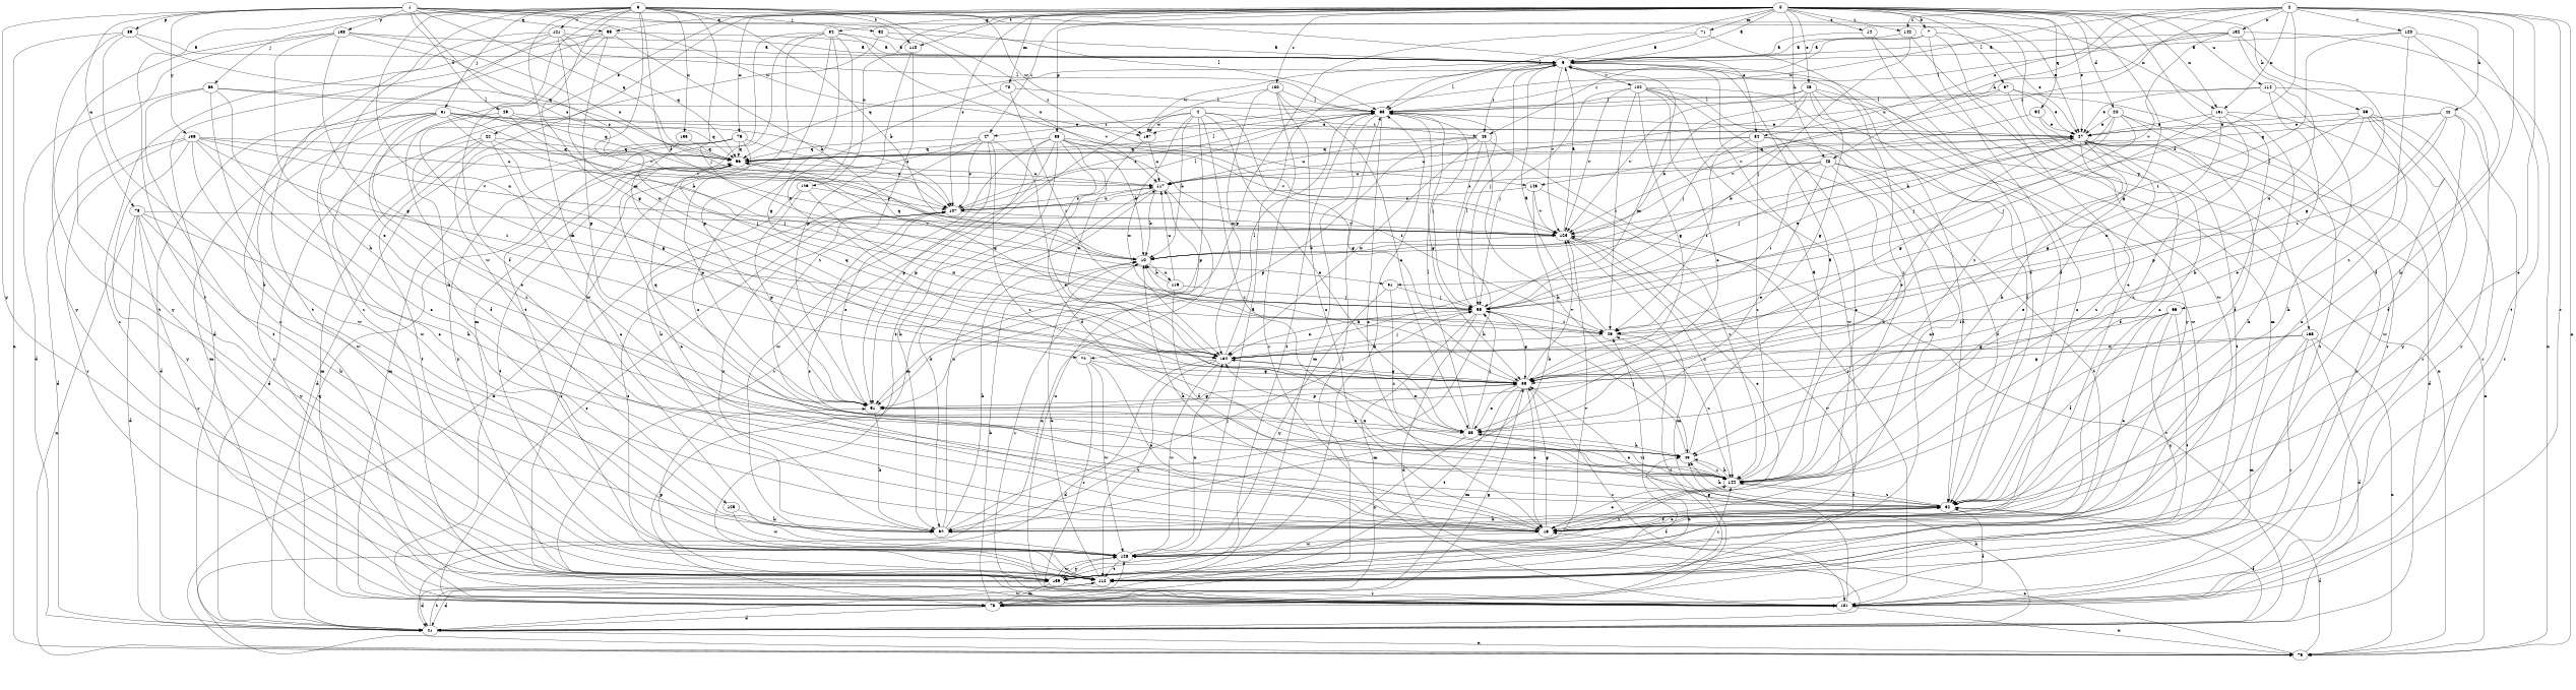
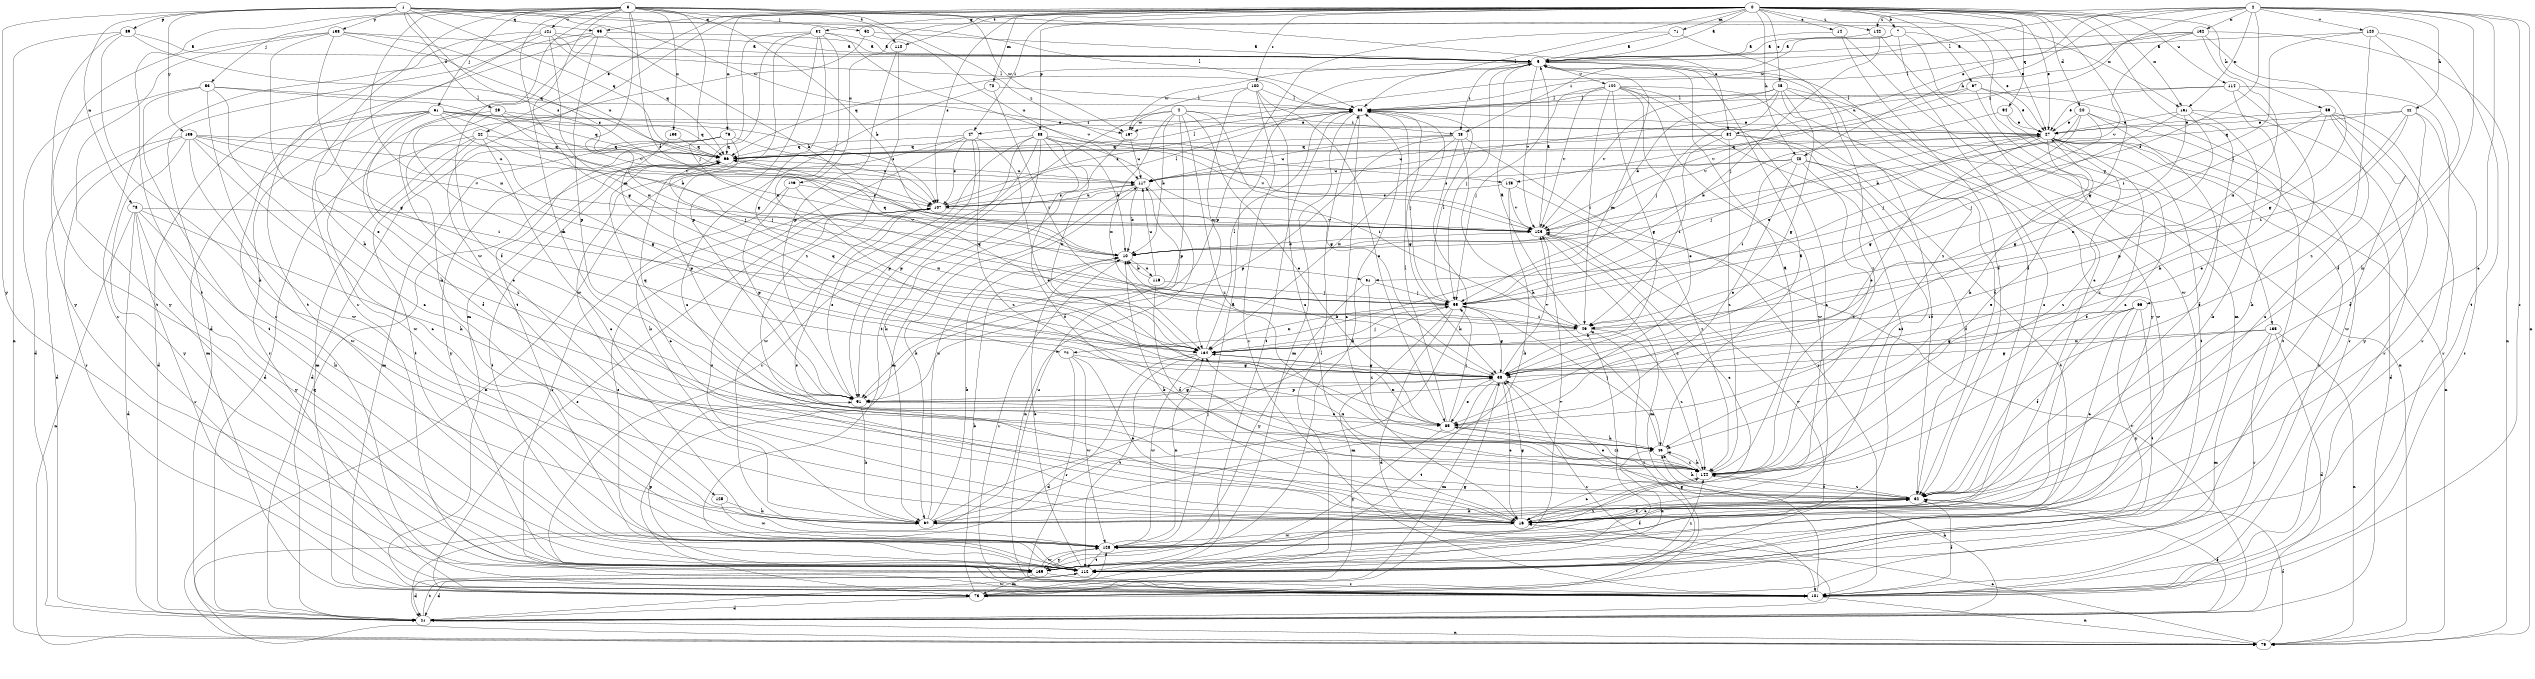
  strict digraph {
    0
    5
    7
    14
    20
    22
    25
    27
    34
    38
    40
    47
    59
    66
    67
    68
    70
    71
    76
    88
    94
    95
    100
    107
    110
    114
    125
    129
    131
    135
    142
    96
    n33 [label=167]
    139
    55
    72
    48
    144
    122
    123
    16
    32
    73
    10
    112
    21
    79
    128
    101
    43
    85
    134
    91
    49
    117
    62
    1
    29
    78
    89
    136
    138
    2
    31
    42
    84
    120
    132
    143
    3
    51
    52
    53
    121
    133
    116
    4
    0 -> 5 [label=a]
    0 -> 7 [label=b]
    0 -> 14 [label=c]
    0 -> 20 [label=d]
    0 -> 22 [label=e]
    0 -> 25 [label=e]
    0 -> 27 [label=e]
    0 -> 34 [label=g]
    0 -> 38 [label=g]
    0 -> 40 [label=h]
    0 -> 47 [label=i]
    0 -> 59 [label=k]
    0 -> 66 [label=l]
    0 -> 67 [label=l]
    0 -> 68 [label=l]
    0 -> 70 [label=m]
    0 -> 71 [label=m]
    0 -> 76 [label=n]
    0 -> 88 [label=p]
    0 -> 94 [label=q]
    0 -> 95 [label=q]
    0 -> 100 [label=r]
    0 -> 107 [label=s]
    0 -> 110 [label=t]
    0 -> 114 [label=u]
    0 -> 125 [label=w]
    0 -> 129 [label=x]
    0 -> 131 [label=x]
    0 -> 135 [label=y]
    0 -> 142 [label=z]
    5 -> 96 [label=q]
    5 -> n33 [label=w]
    5 -> 139 [label=y]
    5 -> 55 [label=j]
    5 -> 72 [label=m]
    5 -> 48 [label=i]
    5 -> 144 [label=z]
    5 -> 122 [label=v]
    5 -> 123 [label=v]
    7 -> 5 [label=a]
    7 -> 27 [label=e]
    7 -> 48 [label=i]
    7 -> 16 [label=c]
    7 -> 32 [label=f]
    14 -> 5 [label=a]
    14 -> 32 [label=f]
    14 -> 73 [label=m]
    20 -> 27 [label=e]
    20 -> 38 [label=g]
    20 -> 55 [label=j]
    20 -> 32 [label=f]
    20 -> 10 [label=b]
    20 -> 112 [label=t]
    22 -> 96 [label=q]
    22 -> 55 [label=j]
    22 -> 16 [label=c]
    22 -> 73 [label=m]
    22 -> 112 [label=t]
    22 -> 21 [label=d]
    25 -> 38 [label=g]
    25 -> 68 [label=l]
    25 -> 55 [label=j]
    25 -> 123 [label=v]
    25 -> 16 [label=c]
    25 -> 10 [label=b]
    25 -> 79 [label=n]
    25 -> 128 [label=w]
    27 -> 96 [label=q]
    27 -> 55 [label=j]
    27 -> 144 [label=z]
    27 -> 32 [label=f]
    27 -> 10 [label=b]
    27 -> 21 [label=d]
    27 -> 79 [label=n]
    27 -> 101 [label=r]
    27 -> 43 [label=h]
    27 -> 85 [label=o]
    34 -> 5 [label=a]
    34 -> 38 [label=g]
    34 -> 123 [label=v]
    34 -> 73 [label=m]
    34 -> 112 [label=t]
    34 -> 128 [label=w]
    34 -> 134 [label=x]
    34 -> 91 [label=p]
    38 -> 123 [label=v]
    38 -> 16 [label=c]
    38 -> 73 [label=m]
    38 -> 10 [label=b]
    38 -> 112 [label=t]
    38 -> 101 [label=r]
    38 -> 85 [label=o]
    38 -> 91 [label=p]
    40 -> 107 [label=s]
    40 -> 144 [label=z]
    40 -> 32 [label=f]
    40 -> 112 [label=t]
    40 -> 85 [label=o]
    40 -> 49 [label=i]
    40 -> 117 [label=u]
    47 -> 107 [label=s]
    47 -> 96 [label=q]
    47 -> 144 [label=z]
    47 -> 79 [label=n]
    47 -> 85 [label=o]
    47 -> 91 [label=p]
    47 -> 62 [label=k]
    59 -> 27 [label=e]
    59 -> 139 [label=y]
    59 -> 16 [label=c]
    59 -> 128 [label=w]
    59 -> 101 [label=r]
    59 -> 134 [label=x]
    59 -> 91 [label=p]
    66 -> 38 [label=g]
    66 -> 139 [label=y]
    66 -> 16 [label=c]
    66 -> 32 [label=f]
    66 -> 112 [label=t]
    66 -> 49 [label=i]
    67 -> 27 [label=e]
    67 -> 68 [label=l]
    67 -> 123 [label=v]
    67 -> 16 [label=c]
    67 -> 101 [label=r]
    68 -> 27 [label=e]
    68 -> 38 [label=g]
    68 -> 107 [label=s]
    68 -> 55 [label=j]
    68 -> 16 [label=c]
    68 -> 73 [label=m]
    68 -> 112 [label=t]
    70 -> 68 [label=l]
    70 -> 16 [label=c]
    70 -> 49 [label=i]
    71 -> 5 [label=a]
    71 -> 144 [label=z]
    71 -> 91 [label=p]
    76 -> 107 [label=s]
    76 -> 96 [label=q]
    76 -> 139 [label=y]
    76 -> 73 [label=m]
    76 -> 21 [label=d]
    76 -> 91 [label=p]
    88 -> 96 [label=q]
    88 -> 123 [label=v]
    88 -> 32 [label=f]
    88 -> 10 [label=b]
    88 -> 128 [label=w]
    88 -> 101 [label=r]
    88 -> 134 [label=x]
    88 -> 91 [label=p]
    88 -> 49 [label=i]
    88 -> 62 [label=k]
    94 -> 27 [label=e]
    94 -> 123 [label=v]
    94 -> 112 [label=t]
    95 -> 5 [label=a]
    95 -> 16 [label=c]
    95 -> 10 [label=b]
    95 -> 21 [label=d]
    95 -> 101 [label=r]
    95 -> 91 [label=p]
    100 -> 68 [label=l]
    100 -> 16 [label=c]
    100 -> 112 [label=t]
    100 -> 101 [label=r]
    100 -> 85 [label=o]
    100 -> 134 [label=x]
    107 -> 68 [label=l]
    107 -> 123 [label=v]
    107 -> 117 [label=u]
    110 -> 144 [label=z]
    110 -> 91 [label=p]
    114 -> 27 [label=e]
    114 -> 68 [label=l]
    114 -> 101 [label=r]
    114 -> 43 [label=h]
    114 -> 62 [label=k]
    125 -> 128 [label=w]
    125 -> 62 [label=k]
    129 -> 107 [label=s]
    129 -> 101 [label=r]
    129 -> 134 [label=x]
    129 -> 91 [label=p]
    131 -> 27 [label=e]
    131 -> 38 [label=g]
    131 -> 55 [label=j]
    131 -> 144 [label=z]
    131 -> 101 [label=r]
    131 -> 62 [label=k]
    135 -> 38 [label=g]
    135 -> 73 [label=m]
    135 -> 21 [label=d]
    135 -> 79 [label=n]
    135 -> 101 [label=r]
    135 -> 134 [label=x]
    142 -> 5 [label=a]
    142 -> 55 [label=j]
    142 -> 128 [label=w]
    96 -> 68 [label=l]
    96 -> 16 [label=c]
    96 -> 112 [label=t]
    96 -> 117 [label=u]
    n33 -> 73 [label=m]
    n33 -> 117 [label=u]
    139 -> 68 [label=l]
    139 -> 123 [label=v]
    139 -> 73 [label=m]
    139 -> 21 [label=d]
    139 -> 128 [label=w]
    139 -> 101 [label=r]
    139 -> 91 [label=p]
    55 -> 27 [label=e]
    55 -> 38 [label=g]
    55 -> 68 [label=l]
    55 -> 73 [label=m]
    55 -> 21 [label=d]
    55 -> 134 [label=x]
    55 -> 49 [label=i]
    72 -> 38 [label=g]
    72 -> 16 [label=c]
    72 -> 128 [label=w]
    72 -> 101 [label=r]
    48 -> 96 [label=q]
    48 -> 101 [label=r]
    48 -> 43 [label=h]
    48 -> 134 [label=x]
    48 -> 91 [label=p]
    48 -> 117 [label=u]
    48 -> 62 [label=k]
    144 -> 5 [label=a]
    144 -> 27 [label=e]
    144 -> 16 [label=c]
    144 -> 32 [label=f]
    144 -> 43 [label=h]
    144 -> 85 [label=o]
    144 -> 134 [label=x]
    122 -> 38 [label=g]
-   5 -> 68 [label=l]
+   122 -> 68 [label=l]
    122 -> 55 [label=j]
    122 -> 123 [label=v]
    122 -> 16 [label=c]
    122 -> 32 [label=f]
    122 -> 112 [label=t]
    122 -> 128 [label=w]
    122 -> 85 [label=o]
    122 -> 49 [label=i]
    123 -> 5 [label=a]
    123 -> 144 [label=z]
    123 -> 16 [label=c]
    123 -> 73 [label=m]
    123 -> 10 [label=b]
    16 -> 38 [label=g]
    16 -> 107 [label=s]
    16 -> 32 [label=f]
    16 -> 10 [label=b]
    16 -> 128 [label=w]
    32 -> 144 [label=z]
    32 -> 16 [label=c]
    32 -> 43 [label=h]
    32 -> 62 [label=k]
    73 -> 38 [label=g]
    73 -> 68 [label=l]
    73 -> 107 [label=s]
    73 -> 10 [label=b]
    73 -> 21 [label=d]
    73 -> 49 [label=i]
    10 -> 96 [label=q]
    10 -> 101 [label=r]
    10 -> 116 [label=u]
    112 -> 107 [label=s]
    112 -> 144 [label=z]
    112 -> 123 [label=v]
    112 -> 10 [label=b]
    112 -> 21 [label=d]
    112 -> 43 [label=h]
    112 -> 49 [label=i]
    21 -> 96 [label=q]
    21 -> 123 [label=v]
    21 -> 32 [label=f]
    21 -> 112 [label=t]
    21 -> 79 [label=n]
    21 -> 128 [label=w]
    21 -> 43 [label=h]
    79 -> 16 [label=c]
    79 -> 32 [label=f]
    128 -> 5 [label=a]
    128 -> 139 [label=y]
    128 -> 144 [label=z]
    128 -> 32 [label=f]
    128 -> 112 [label=t]
    128 -> 134 [label=x]
    101 -> 38 [label=g]
    101 -> 32 [label=f]
    101 -> 79 [label=n]
    101 -> 117 [label=u]
    43 -> 5 [label=a]
    43 -> 55 [label=j]
    43 -> 144 [label=z]
    85 -> 68 [label=l]
    85 -> 139 [label=y]
    85 -> 55 [label=j]
    85 -> 144 [label=z]
    85 -> 43 [label=h]
    85 -> 134 [label=x]
    134 -> 38 [label=g]
    134 -> 68 [label=l]
    134 -> 96 [label=q]
    134 -> 55 [label=j]
    134 -> 112 [label=t]
    134 -> 21 [label=d]
    134 -> 128 [label=w]
    91 -> 38 [label=g]
    91 -> 107 [label=s]
    91 -> 96 [label=q]
    91 -> 85 [label=o]
    91 -> 62 [label=k]
    49 -> 5 [label=a]
    49 -> 96 [label=q]
    49 -> 144 [label=z]
    49 -> 134 [label=x]
    117 -> 107 [label=s]
    117 -> 10 [label=b]
    117 -> 79 [label=n]
    117 -> 62 [label=k]
    62 -> 107 [label=s]
    62 -> 55 [label=j]
    62 -> 10 [label=b]
    62 -> 117 [label=u]
    1 -> 27 [label=e]
    1 -> 68 [label=l]
    1 -> 95 [label=q]
    1 -> 107 [label=s]
    1 -> 131 [label=x]
    1 -> 96 [label=q]
    1 -> n33 [label=w]
    1 -> 139 [label=y]
    1 -> 29 [label=f]
    1 -> 78 [label=n]
    1 -> 89 [label=p]
    1 -> 136 [label=y]
    1 -> 138 [label=y]
    29 -> 27 [label=e]
    29 -> 96 [label=q]
    29 -> 32 [label=f]
    29 -> 10 [label=b]
    29 -> 134 [label=x]
    78 -> 139 [label=y]
    78 -> 123 [label=v]
    78 -> 21 [label=d]
    78 -> 79 [label=n]
    78 -> 101 [label=r]
    78 -> 43 [label=h]
    78 -> 62 [label=k]
    89 -> 5 [label=a]
    89 -> 96 [label=q]
    89 -> 139 [label=y]
    89 -> 79 [label=n]
    89 -> 62 [label=k]
    136 -> 96 [label=q]
    136 -> 139 [label=y]
    136 -> 123 [label=v]
    136 -> 16 [label=c]
    136 -> 21 [label=d]
    136 -> 128 [label=w]
    136 -> 101 [label=r]
    136 -> 49 [label=i]
    136 -> 117 [label=u]
    138 -> 5 [label=a]
    138 -> 38 [label=g]
    138 -> 107 [label=s]
    138 -> 139 [label=y]
    138 -> 112 [label=t]
    138 -> 85 [label=o]
    138 -> 117 [label=u]
    2 -> 40 [label=h]
    2 -> 131 [label=x]
    2 -> 142 [label=z]
    2 -> n33 [label=w]
    2 -> 16 [label=c]
    2 -> 79 [label=n]
    2 -> 101 [label=r]
    2 -> 62 [label=k]
    2 -> 31 [label=f]
    2 -> 42 [label=h]
    2 -> 84 [label=o]
    2 -> 120 [label=v]
    2 -> 132 [label=x]
    2 -> 143 [label=z]
    31 -> 139 [label=y]
    31 -> 55 [label=j]
    31 -> 144 [label=z]
    42 -> 27 [label=e]
    42 -> 96 [label=q]
    42 -> 32 [label=f]
    42 -> 101 [label=r]
    42 -> 85 [label=o]
    42 -> 49 [label=i]
    84 -> 96 [label=q]
    84 -> 144 [label=z]
    84 -> 16 [label=c]
    84 -> 32 [label=f]
    84 -> 49 [label=i]
    84 -> 117 [label=u]
    120 -> 5 [label=a]
    120 -> 144 [label=z]
    120 -> 32 [label=f]
    120 -> 112 [label=t]
    120 -> 49 [label=i]
    132 -> 5 [label=a]
    132 -> 38 [label=g]
    132 -> 68 [label=l]
    132 -> 123 [label=v]
    132 -> 79 [label=n]
    132 -> 134 [label=x]
    132 -> 117 [label=u]
    143 -> 107 [label=s]
    143 -> 144 [label=z]
    143 -> 123 [label=v]
    143 -> 62 [label=k]
    3 -> 38 [label=g]
    3 -> 110 [label=t]
    3 -> n33 [label=w]
    3 -> 55 [label=j]
    3 -> 72 [label=m]
    3 -> 32 [label=f]
    3 -> 10 [label=b]
    3 -> 112 [label=t]
    3 -> 101 [label=r]
    3 -> 43 [label=h]
    3 -> 134 [label=x]
    3 -> 31 [label=f]
    3 -> 84 [label=o]
    3 -> 143 [label=z]
    3 -> 51 [label=j]
    3 -> 52 [label=j]
    3 -> 53 [label=j]
    3 -> 121 [label=v]
    3 -> 133 [label=x]
    51 -> 27 [label=e]
    51 -> 38 [label=g]
    51 -> 107 [label=s]
    51 -> 96 [label=q]
    51 -> 144 [label=z]
    51 -> 123 [label=v]
    51 -> 73 [label=m]
    51 -> 21 [label=d]
    51 -> 128 [label=w]
    51 -> 101 [label=r]
    52 -> 5 [label=a]
    52 -> 117 [label=u]
    52 -> 62 [label=k]
    53 -> 68 [label=l]
    53 -> 123 [label=v]
    53 -> 16 [label=c]
    53 -> 112 [label=t]
    53 -> 21 [label=d]
    53 -> 128 [label=w]
    121 -> 5 [label=a]
    121 -> 68 [label=l]
    121 -> 96 [label=q]
    121 -> 112 [label=t]
    121 -> 101 [label=r]
    121 -> 43 [label=h]
    121 -> 134 [label=x]
    133 -> 96 [label=q]
    133 -> 55 [label=j]
    116 -> 55 [label=j]
    116 -> 32 [label=f]
    116 -> 10 [label=b]
    116 -> 117 [label=u]
    4 -> 38 [label=g]
    4 -> 47 [label=i]
    4 -> n33 [label=w]
    4 -> 48 [label=i]
    4 -> 144 [label=z]
    4 -> 10 [label=b]
    4 -> 85 [label=o]
    4 -> 134 [label=x]
    4 -> 91 [label=p]
  }
